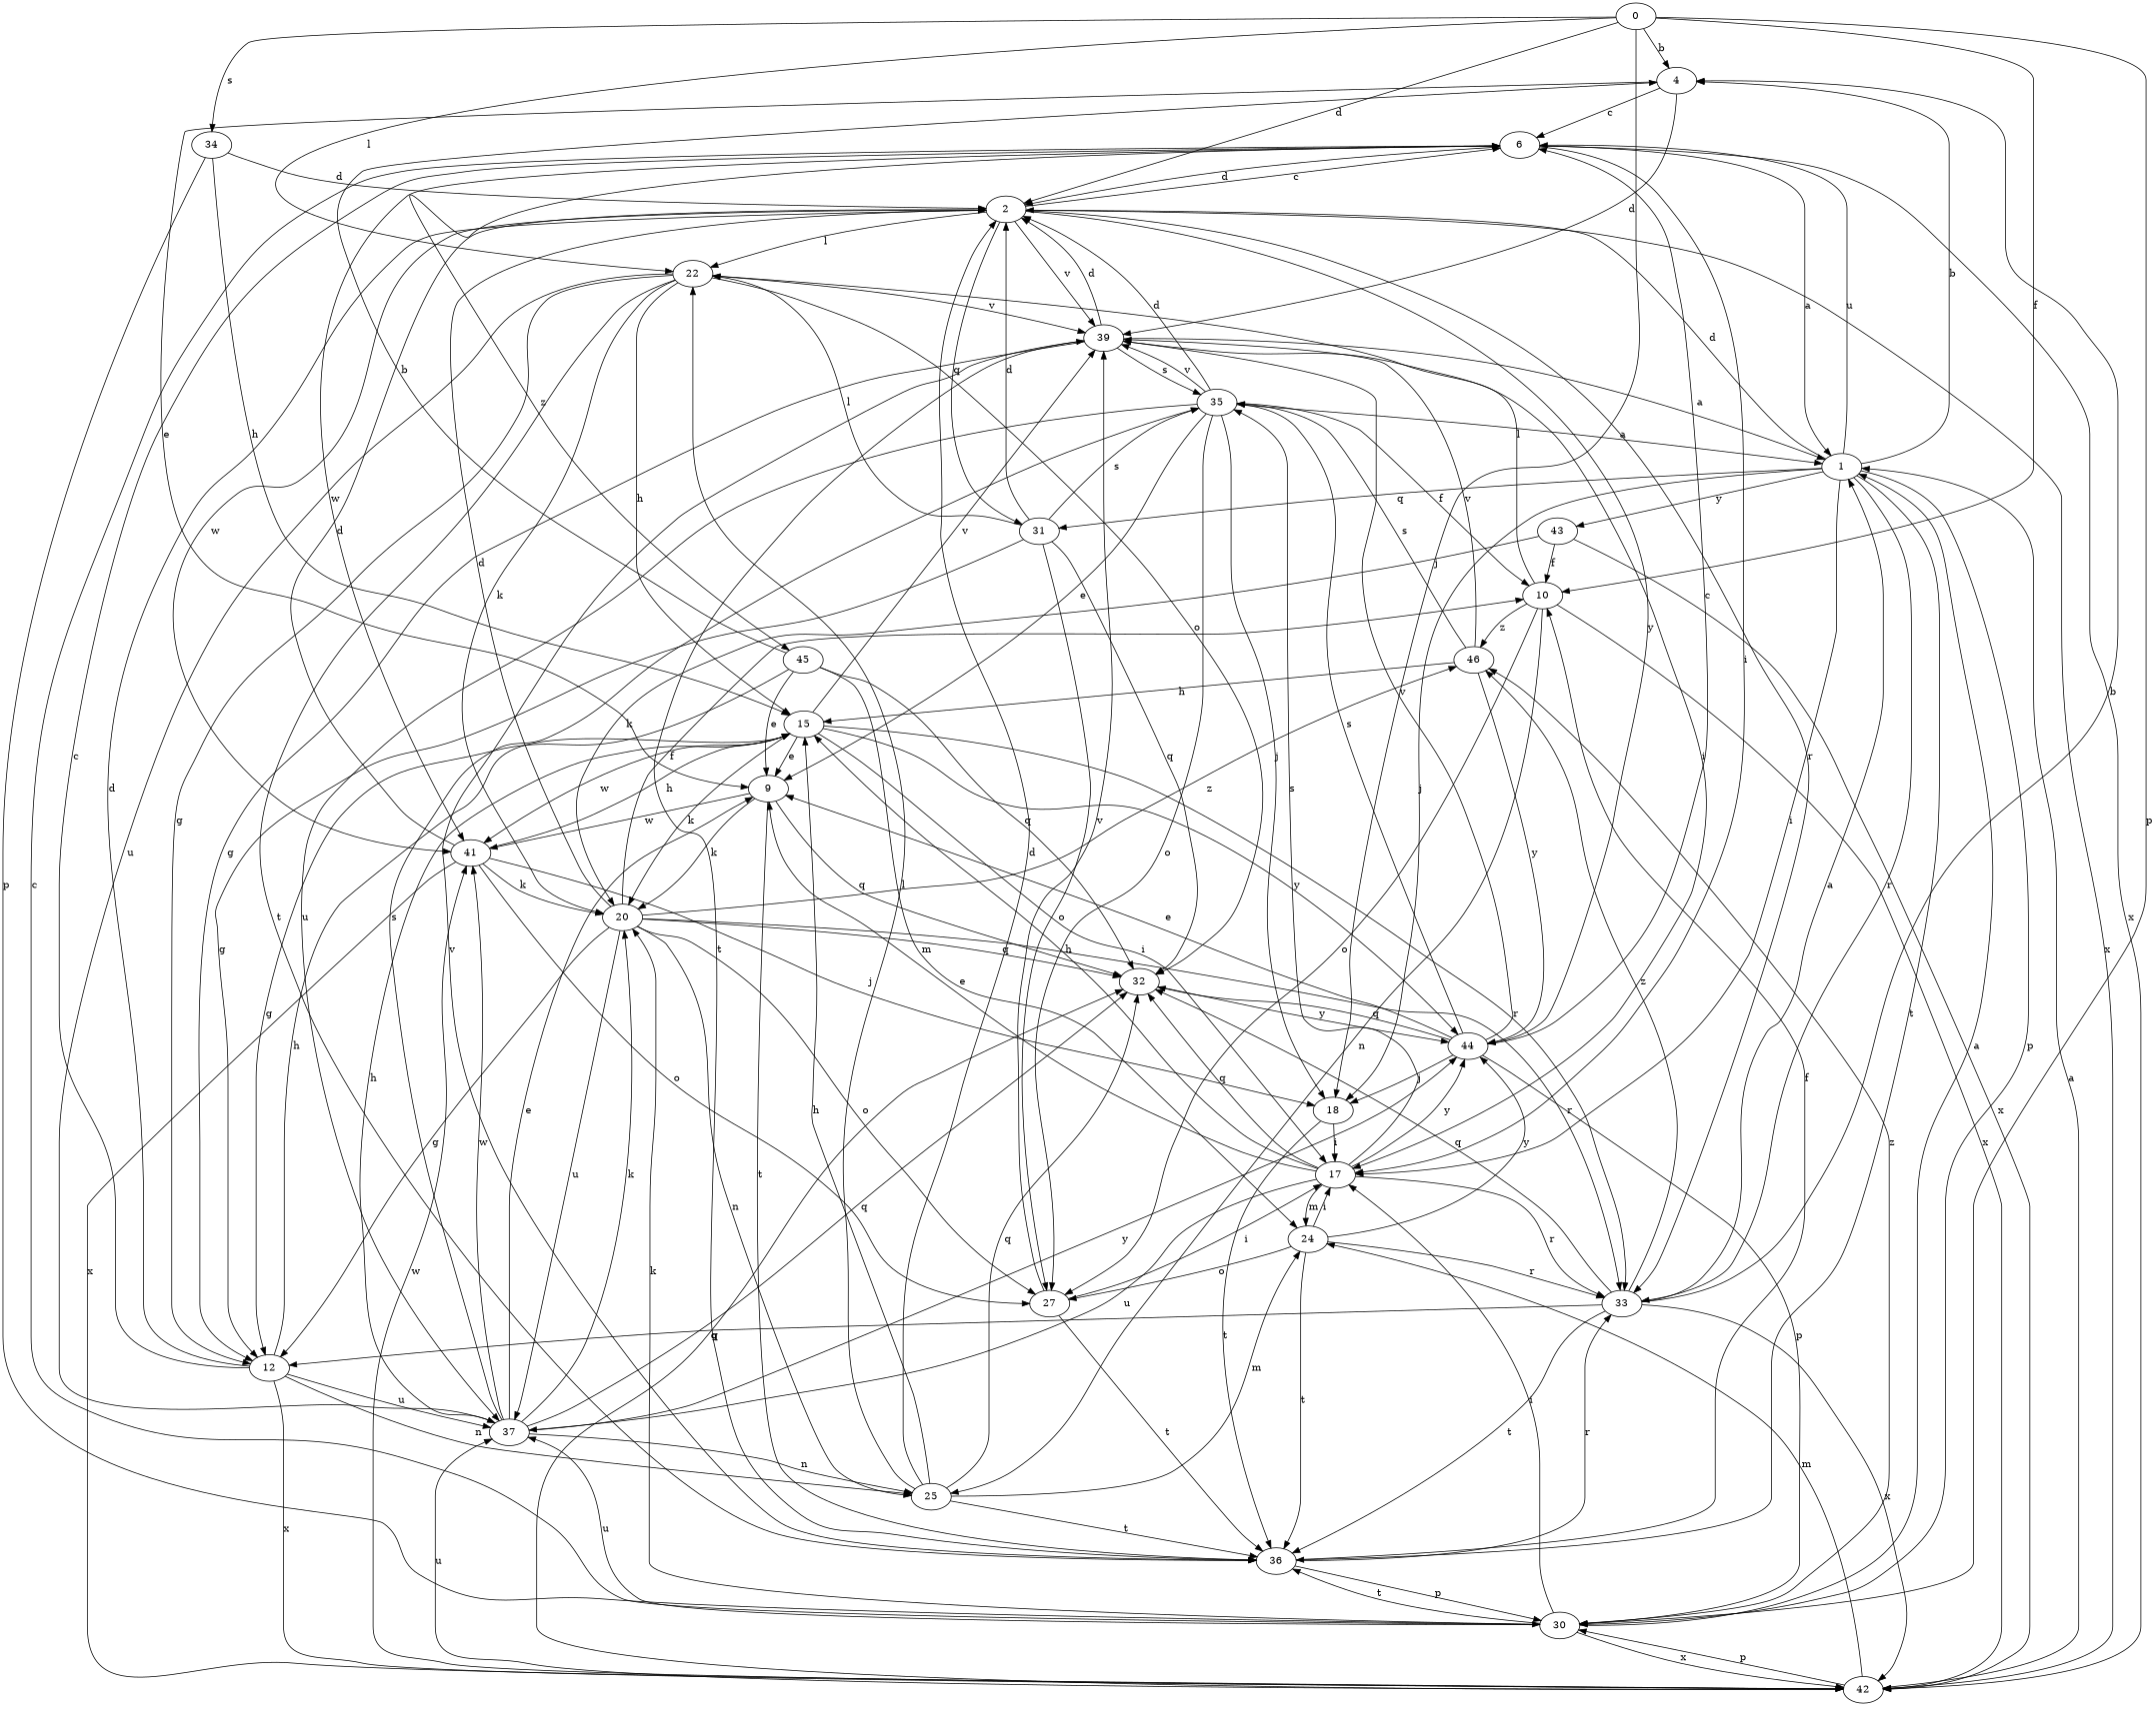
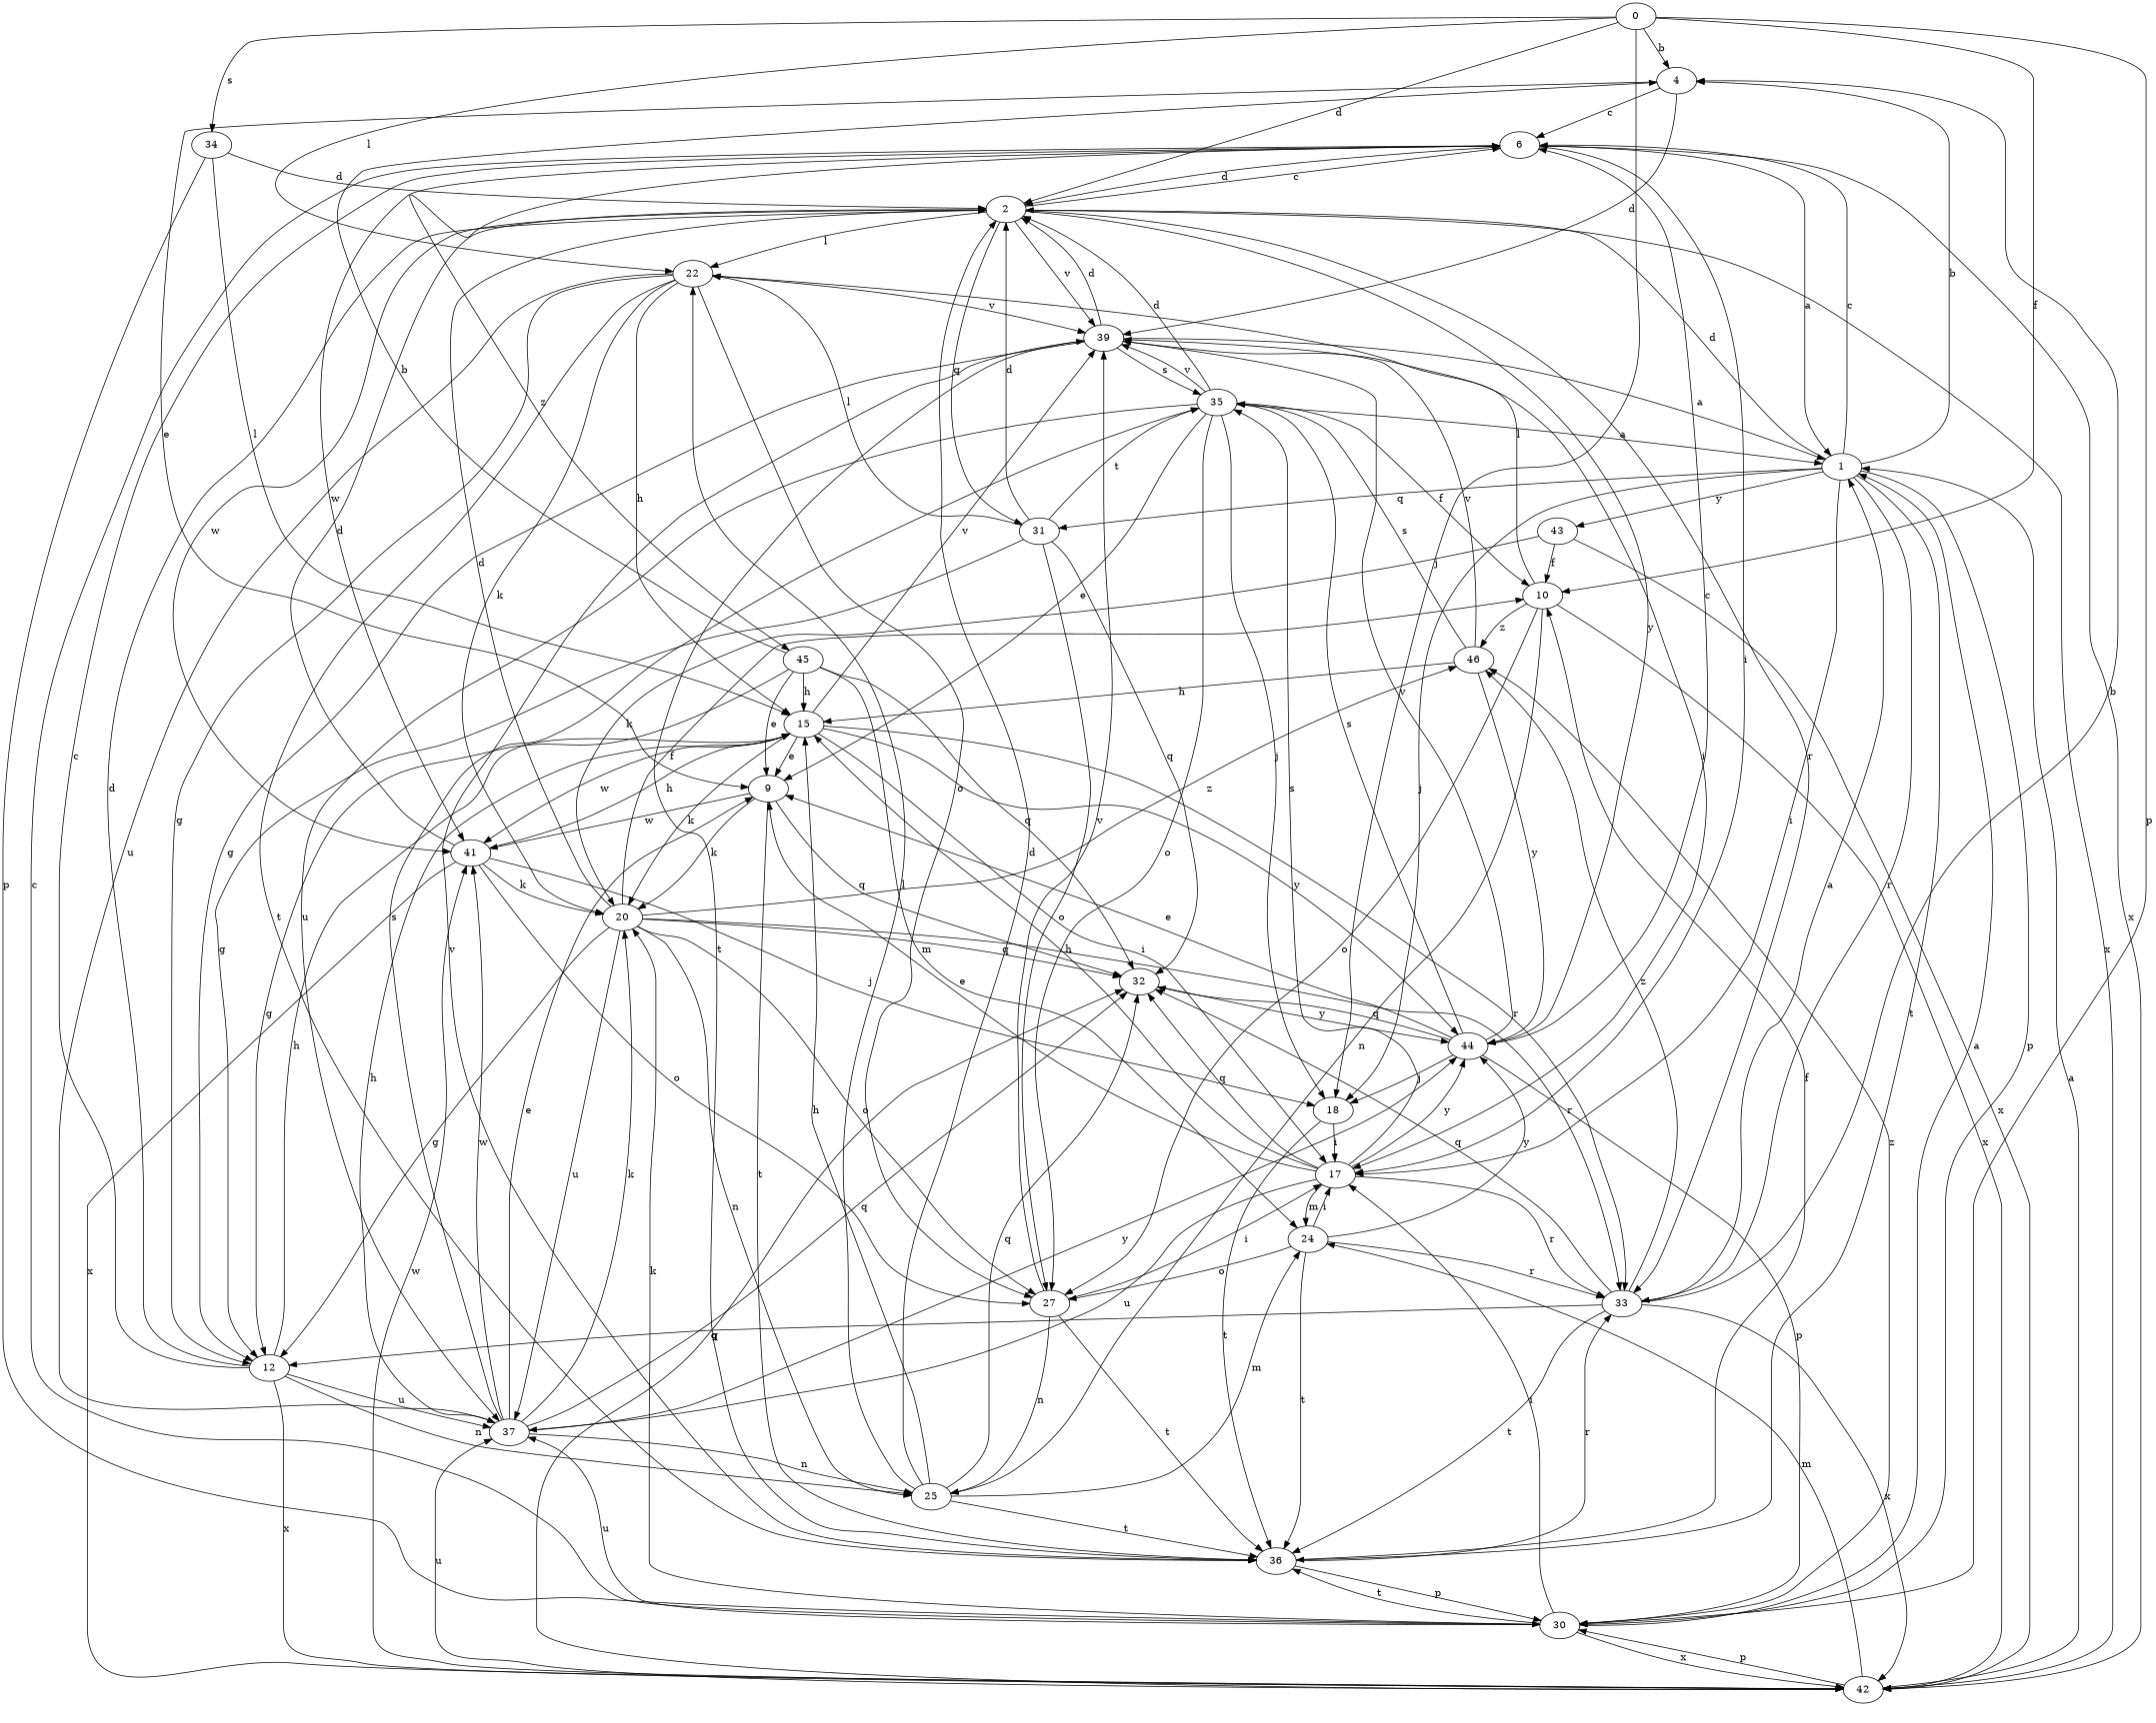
  strict digraph {
    0
    4
    n3 [label=2]
    10
    18
    22
    30
    34
    6
    9
    39
    31
    33
    41
    42
    44
    n17 [label=25]
    27
    46
    17
    36
    20
    12
    15
    37
    1
    43
    45
    32
    24
    35
    0 -> 4 [label=b]
    0 -> n3 [label=d]
    0 -> 10 [label=f]
    0 -> 18 [label=j]
    0 -> 22 [label=l]
    0 -> 30 [label=p]
    0 -> 34 [label=s]
    4 -> 6 [label=c]
    4 -> 9 [label=e]
    4 -> 39 [label=d]
    n3 -> 22 [label=l]
    n3 -> 6 [label=c]
    n3 -> 39 [label=v]
    n3 -> 31 [label=q]
    n3 -> 33 [label=r]
    n3 -> 41 [label=w]
    n3 -> 42 [label=x]
    n3 -> 44 [label=y]
    10 -> 22 [label=l]
    10 -> 42 [label=x]
    10 -> n17 [label=n]
    10 -> 27 [label=o]
    10 -> 46 [label=z]
    18 -> 17 [label=i]
    18 -> 36 [label=t]
    22 -> 39 [label=v]
-   22 -> 32 [label=o]
+   22 -> 27 [label=o]
    22 -> 36 [label=t]
    22 -> 20 [label=k]
    22 -> 12 [label=g]
    22 -> 15 [label=h]
    22 -> 37 [label=u]
    30 -> 6 [label=c]
    30 -> 42 [label=x]
    30 -> 46 [label=z]
    30 -> 17 [label=i]
    30 -> 36 [label=t]
    30 -> 20 [label=k]
    30 -> 37 [label=u]
    30 -> 1 [label=a]
    34 -> n3 [label=d]
    34 -> 30 [label=p]
-   34 -> 15 [label=h]
+   34 -> 15 [label=l]
    6 -> n3 [label=d]
    6 -> 41 [label=w]
    6 -> 42 [label=x]
    6 -> 17 [label=i]
    6 -> 1 [label=a]
    6 -> 45 [label=z]
    9 -> 41 [label=w]
    9 -> 36 [label=t]
    9 -> 20 [label=k]
    9 -> 32 [label=q]
    39 -> n3 [label=d]
    39 -> 17 [label=i]
    39 -> 36 [label=t]
    39 -> 12 [label=g]
    39 -> 1 [label=a]
    39 -> 35 [label=s]
    31 -> n3 [label=d]
    31 -> 22 [label=l]
    31 -> 27 [label=o]
    31 -> 12 [label=g]
    31 -> 32 [label=q]
-   31 -> 35 [label=s]
+   31 -> 35 [label=t]
    33 -> 4 [label=b]
    33 -> 42 [label=x]
    33 -> 46 [label=z]
    33 -> 36 [label=t]
    33 -> 12 [label=g]
    33 -> 1 [label=a]
    33 -> 32 [label=q]
    41 -> n3 [label=d]
    41 -> 18 [label=j]
    41 -> 42 [label=x]
    41 -> 27 [label=o]
    41 -> 20 [label=k]
    41 -> 15 [label=h]
    42 -> 30 [label=p]
    42 -> 41 [label=w]
    42 -> 37 [label=u]
    42 -> 1 [label=a]
    42 -> 32 [label=q]
    42 -> 24 [label=m]
    44 -> 18 [label=j]
    44 -> 30 [label=p]
    44 -> 6 [label=c]
    44 -> 9 [label=e]
    44 -> 39 [label=v]
    44 -> 32 [label=q]
    44 -> 35 [label=s]
    n17 -> n3 [label=d]
    n17 -> 22 [label=l]
    n17 -> 36 [label=t]
    n17 -> 15 [label=h]
    n17 -> 32 [label=q]
    n17 -> 24 [label=m]
    27 -> 39 [label=v]
+   27 -> n17 [label=n]
    27 -> 17 [label=i]
    27 -> 36 [label=t]
    46 -> 39 [label=v]
    46 -> 44 [label=y]
    46 -> 15 [label=h]
    46 -> 35 [label=s]
    17 -> 9 [label=e]
    17 -> 33 [label=r]
    17 -> 44 [label=y]
    17 -> 15 [label=h]
    17 -> 37 [label=u]
    17 -> 32 [label=q]
    17 -> 24 [label=m]
    17 -> 35 [label=s]
    36 -> 10 [label=f]
    36 -> 30 [label=p]
    36 -> 39 [label=v]
    36 -> 33 [label=r]
    20 -> n3 [label=d]
    20 -> 10 [label=f]
    20 -> 33 [label=r]
    20 -> n17 [label=n]
    20 -> 27 [label=o]
    20 -> 46 [label=z]
    20 -> 12 [label=g]
    20 -> 37 [label=u]
    20 -> 32 [label=q]
    12 -> n3 [label=d]
    12 -> 6 [label=c]
    12 -> 42 [label=x]
    12 -> n17 [label=n]
    12 -> 15 [label=h]
    12 -> 37 [label=u]
    15 -> 9 [label=e]
    15 -> 39 [label=v]
    15 -> 33 [label=r]
    15 -> 41 [label=w]
    15 -> 44 [label=y]
    15 -> 17 [label=i]
    15 -> 20 [label=k]
    37 -> 9 [label=e]
    37 -> 41 [label=w]
    37 -> 44 [label=y]
    37 -> n17 [label=n]
    37 -> 20 [label=k]
    37 -> 15 [label=h]
    37 -> 32 [label=q]
    37 -> 35 [label=s]
    1 -> 4 [label=b]
    1 -> n3 [label=d]
    1 -> 18 [label=j]
    1 -> 30 [label=p]
-   1 -> 6 [label=u]
+   1 -> 6 [label=c]
    1 -> 31 [label=q]
    1 -> 33 [label=r]
    1 -> 17 [label=i]
    1 -> 36 [label=t]
    1 -> 43 [label=y]
    43 -> 10 [label=f]
    43 -> 42 [label=x]
    43 -> 20 [label=k]
    45 -> 4 [label=b]
    45 -> 9 [label=e]
    45 -> 12 [label=g]
+   45 -> 15 [label=h]
    45 -> 32 [label=q]
    45 -> 24 [label=m]
    32 -> 44 [label=y]
    24 -> 33 [label=r]
    24 -> 44 [label=y]
    24 -> 27 [label=o]
    24 -> 17 [label=i]
    24 -> 36 [label=t]
    35 -> n3 [label=d]
    35 -> 10 [label=f]
    35 -> 18 [label=j]
    35 -> 9 [label=e]
    35 -> 39 [label=v]
    35 -> 27 [label=o]
    35 -> 37 [label=u]
    35 -> 1 [label=a]
  }
